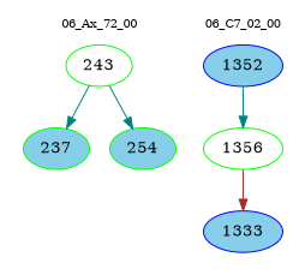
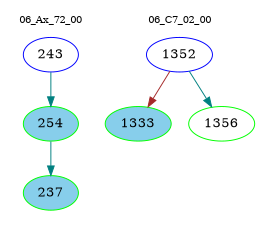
  digraph {
    node [color=green fillcolor=skyblue style=filled]
    edge [color=teal]
-   n1 [fillcolor=white label=243]
+   n1 [color=blue fillcolor=white label=243]
    n2 [label=237]
    n3 [label=254]
-   n4 [color=blue label=1352]
-   n5 [color=blue label=1333]
+   n4 [color=blue fillcolor=white label=1352]
+   n5 [label=1333]
    n6 [fillcolor=white label=1356]
    subgraph cluster_1 {
      color=white
      fontsize=10
      label="06_Ax_72_00"
      n1
      n2
      n3
    }
    subgraph cluster_2 {
      color=white
      fontsize=10
      label="06_C7_02_00"
      n4
      n5
      n6
    }
-   n1 -> n2
+   n3 -> n2
    n1 -> n3
-   n6 -> n5 [color=brown]
+   n4 -> n5 [color=brown]
    n4 -> n6
  }
